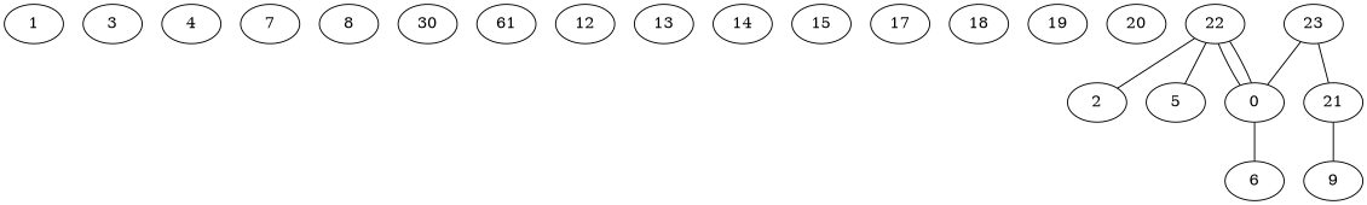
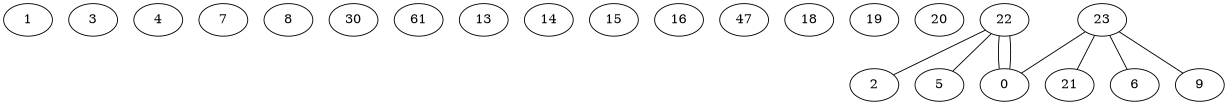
  graph {
    1
    3
    4
    7
    8
    n6 [label=30]
    n7 [label=61]
-   12
    13
    14
    15
-   17
+   16
+   17 [label=47]
    18
    19
    20
    22
    0
    2
    5
    23
    21
    6
    9
    22 -- 0
    22 -- 0
    22 -- 2
    22 -- 5
    23 -- 0
    23 -- 21
-   0 -- 6
-   21 -- 9
+   23 -- 6
+   23 -- 9
  }
